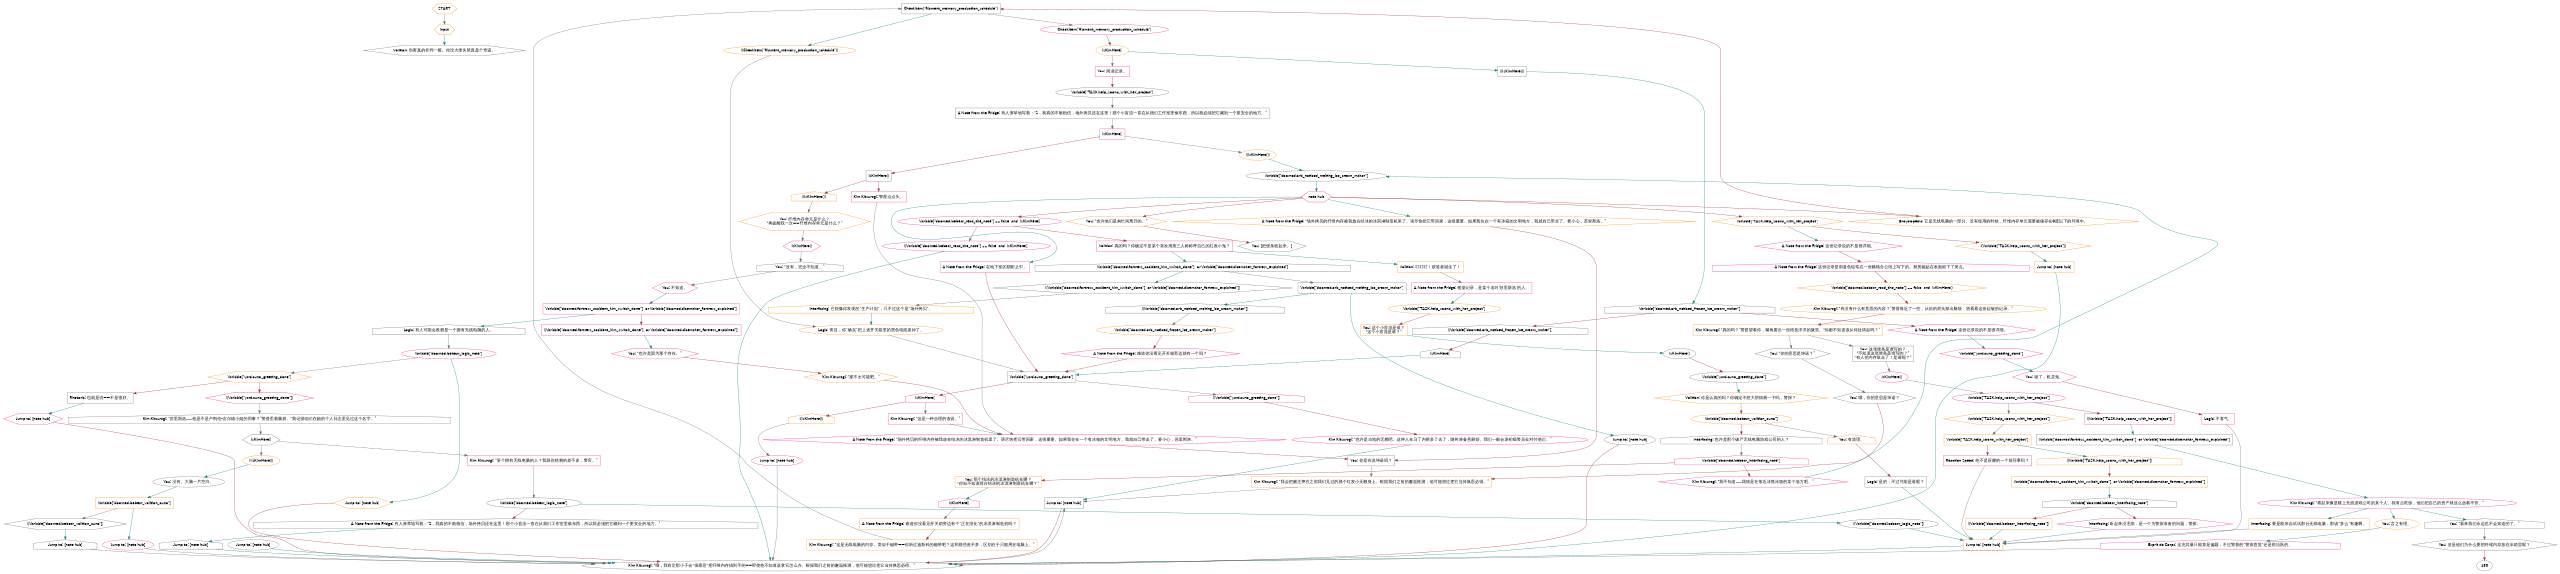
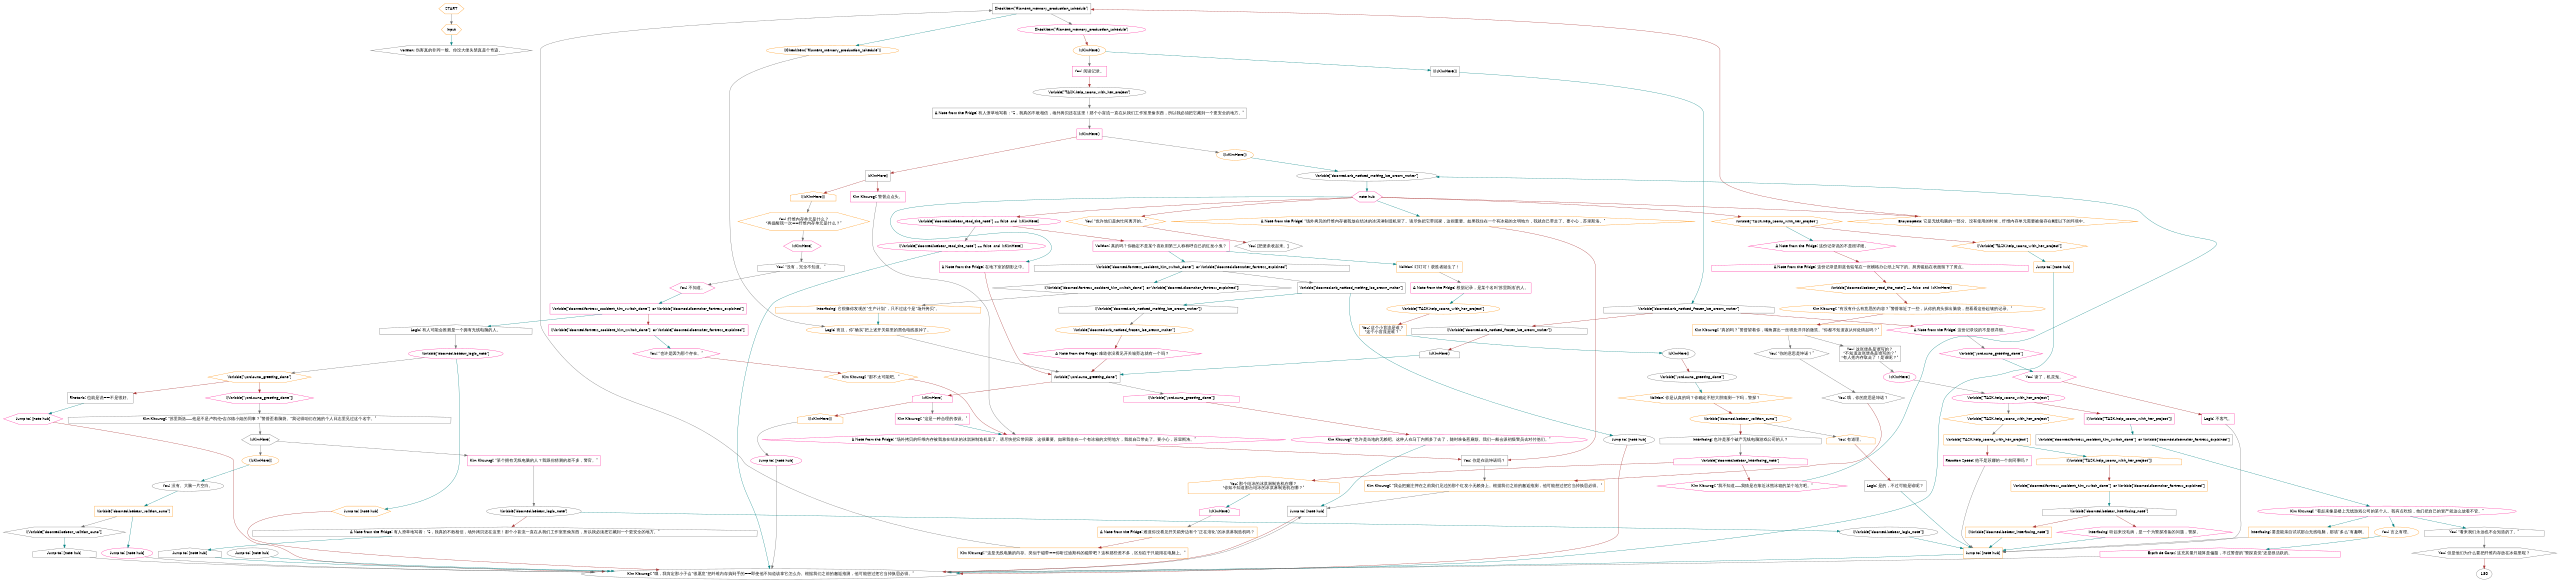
  digraph {
    fontname=Lato
    node [color=gray40 fontname=Lato shape=box]
    edge [color=brown fontname=Lato]
    n1 [color=darkorange label=START shape=hexagon]
    n2 [color=darkorange label=input shape=hexagon]
    n3 [label="Volition: 伤害真的非同一般。你没大便失禁真是个奇迹。" shape=hexagon]
    n4 [label="CheckItem(\"filament_memory_production_schedule\")"]
    n5 [color=deeppink label="CheckItem(\"filament_memory_production_schedule\")" shape=ellipse]
    n6 [color=darkorange label="!(CheckItem(\"filament_memory_production_schedule\"))" shape=ellipse]
    n7 [color=darkorange label="IsKimHere()" shape=ellipse]
    n8 [color=darkorange label="Logic: 而且，你*确实*把上述开关箱里的黑色电线拔掉了。" shape=ellipse]
    n9 [label="!(IsKimHere())"]
    n10 [color=deeppink label="You: 阅读记录。"]
    n11 [label="Variable[\"yard.cuno_greeting_done\"]"]
    n12 [color=darkorange label="Kim Kitsuragi: “有没有什么有意思的内容？”警督靠近了一些，从你的肩头探出脑袋，想看看这份起皱的记录。”" shape=ellipse]
    n13 [color=darkorange label="Kim Kitsuragi: “真的吗？”警督望着你，嘴角露出一丝得意洋洋的微笑。“你都不知道该从何处猜起吗？”"]
    n14 [label="You: “你的意思是坤诺？”" shape=hexagon]
    n15 [label="You: 这张便条是谁写的？\n“不知道这张便条是谁写的？”\n“有人把内存取走了！是谁呢？”"]
    n16 [color=deeppink label="A Note from the Fridge: 难道你没看见开关箱旁边就有一个吗？" shape=hexagon]
    n17 [color=deeppink label="!(Variable[\"yard.cuno_greeting_done\"])" shape=house]
    n18 [color=deeppink label="IsKimHere()" shape=house]
    n19 [label="You: “看来我们永远也不会知道的了。”" shape=house]
    n20 [label="You: 但是他们为什么要把纤维内存放在冰箱里呢？" shape=hexagon]
    130 [shape=ellipse]
    n22 [label="Logic: 是的，不过可能是谁呢？"]
    n23 [color=darkorange label="Jump to: [note hub]"]
    n24 [label="Kim Kitsuragi: “哦，我肯定那小子会*很愿意*把纤维内存搞到手的——即使他不知道该拿它怎么办。根据我们之前的邂逅推测，他可能想过把它当掉换思必得。”" shape=ellipse]
    n25 [color=deeppink label="Logic: 不客气。"]
    n26 [color=deeppink label="Jump to: [note hub]" shape=hexagon]
    n27 [label="Jump to: [note hub]"]
    n28 [color=deeppink label="Variable[\"TASK.help_soona_with_her_project\"]" shape=ellipse]
    n29 [color=darkorange label="Variable[\"TASK.help_soona_with_her_project\"]" shape=hexagon]
    n30 [color=deeppink label="!(Variable[\"TASK.help_soona_with_her_project\"])"]
    n31 [color=darkorange label="Variable[\"TASK.help_soona_with_her_project\"]"]
    n32 [label="Variable[\"doomed.fortress_accident_kim_switch_done\"]  or Variable[\"doomed.dicemaker_fortress_explained\"]"]
    n33 [color=darkorange label="!(Variable[\"TASK.help_soona_with_her_project\"])" shape=house]
    n34 [color=deeppink label="Reaction Speed: 他不是苏娜的一个前同事吗？"]
    n35 [color=deeppink label="Kim Kitsuragi: “看起来像是楼上无线游戏公司的某个人。我有点吃惊，他们把自己的资产就这么放着不管。”" shape=ellipse]
    n36 [label="A Note from the Fridge: 有人潦草地写着：“S，我真的不敢相信，场外拷贝还在这里！那个小盲流一直在从我们工作室里偷东西，所以我必须把它藏到一个更安全的地方。”"]
    n37 [color=deeppink label="IsKimHere()"]
    n38 [color=darkorange label="!(IsKimHere())" shape=ellipse]
    n39 [label="IsKimHere()"]
    n40 [label="Jump to: [note hub]" shape=house]
    n41 [color=deeppink label="Kim Kitsuragi: “也许是当地的无赖吧。这种人在马丁内斯多了去了，随时准备惹麻烦。我们一般会派初级警员去对付他们。”" shape=ellipse]
    n42 [label="You: 哦，你的意思是坤诺？" shape=hexagon]
    n43 [color=darkorange label="Kim Kitsuragi: “我会把赌注押在之前我们见过的那个红发小无赖身上。根据我们之前的邂逅推测，他可能想过把它当掉换思必得。”"]
    n44 [color=darkorange label="Interfacing: 要是能亲自试试那台无线电脑，那该*多么*有趣啊。"]
    n45 [color=darkorange label="You: 言之有理。" shape=ellipse]
    n46 [color=deeppink label="Esprit de Corps: 这充其量只能算是偏题，不过警督的*警探直觉*还是很活跃的。" shape=house]
    n47 [color=darkorange label="Kim Kitsuragi: “那不太可能吧。”" shape=hexagon]
    n48 [color=deeppink label="A Note from the Fridge: “场外拷贝的纤维内存被我放在结冰的冰淇淋制造机里了。请尽快把它带回家，这很重要。如果我住在一个有冰箱的文明地方，我就自己带走了。要小心，苏里斯洛。”" shape=hexagon]
    n49 [label="You: 你是在说坤诺吗？"]
    n50 [label="Jump to: [note hub]" shape=ellipse]
    n51 [color=darkorange label="!(IsKimHere())" shape=house]
    n52 [color=deeppink label="Kim Kitsuragi: “这是一种合理的假设。”"]
    n53 [label="Variable[\"yard.cuno_greeting_done\"]" shape=ellipse]
    n54 [color=darkorange label="Volition: 你是认真的吗？你确定不想大胆猜测一下吗，警探？" shape=hexagon]
    n55 [color=darkorange label="Variable[\"doomed.icebear_volition_cuno\"]" shape=ellipse]
    n56 [color=deeppink label="Jump to: [note hub]" shape=ellipse]
    n57 [label="IsKimHere()" shape=ellipse]
    n58 [label="You: [把便条收起来。]" shape=hexagon]
    n59 [color=darkorange label="Encyclopedia: 它是无线电脑的一部分。没有使用的时候，纤维内存单元需要被储存在0度以下的环境中。" shape=hexagon]
    n60 [color=deeppink label="A Note from the Fridge: 这份记录是用蓝色铅笔在一张横格办公纸上写下的。厨房磁贴在表面留下了斑点。" shape=house]
    n61 [color=darkorange label="Variable[\"doomed.icebear_read_the_note\"] == false  and  IsKimHere()" shape=hexagon]
    n62 [color=deeppink label="A Note from the Fridge: 根据记录，是某个名叫‘苏里斯洛’的人。"]
    n63 [color=darkorange label="Variable[\"TASK.help_soona_with_her_project\"]" shape=ellipse]
    n64 [color=darkorange label="Variable[\"doomed.icebear_volition_cuno\"]"]
    n65 [label="!(Variable[\"doomed.icebear_volition_cuno\"])" shape=hexagon]
    n66 [color=deeppink label="Jump to: [note hub]" shape=ellipse]
    n67 [color=darkorange label="You: 有道理。" shape=house]
    n68 [label="Interfacing: 也许是那个破产无线电脑游戏公司的人？" shape=house]
    n69 [color=deeppink label="Variable[\"doomed.icebear_interfacing_note\"]" shape=house]
    n70 [color=darkorange label="You: 这个小盲流是谁？\n“这个小盲流是谁？”"]
    n71 [color=darkorange label="You: 纤维内存单元是什么？\n“再提醒我一次——纤维内存单元是什么？”" shape=hexagon]
    n72 [color=deeppink label="IsKimHere()" shape=hexagon]
    n73 [label="You: “没有，完全不知道。”" shape=house]
    n74 [color=deeppink label="Variable[\"doomed.icebear_read_the_note\"] == false  and  IsKimHere()" shape=ellipse]
    n75 [color=deeppink label="!(Variable[\"doomed.icebear_read_the_note\"] == false  and  IsKimHere())" shape=ellipse]
    n76 [color=deeppink label="Volition: 真的吗？你确定不是某个喜欢用第三人称称呼自己的红发小鬼？"]
    n77 [label="Variable[\"doomed.fortress_accident_kim_switch_done\"]  or Variable[\"doomed.dicemaker_fortress_explained\"]" shape=house]
    n78 [color=darkorange label="Volition: 叮叮叮！获胜者诞生了！"]
    n79 [label="!(Variable[\"doomed.fortress_accident_kim_switch_done\"]  or Variable[\"doomed.dicemaker_fortress_explained\"])" shape=hexagon]
    n80 [label="Variable[\"doomed.orb_noticed_melting_ice_cream_maker\"]"]
    n81 [color=deeppink label="Variable[\"doomed.fortress_accident_kim_switch_done\"]  or Variable[\"doomed.dicemaker_fortress_explained\"]"]
    n82 [color=deeppink label="!(Variable[\"doomed.fortress_accident_kim_switch_done\"]  or Variable[\"doomed.dicemaker_fortress_explained\"])"]
    n83 [label="Logic: 有人可能会推测是一个拥有无线电脑的人。" shape=house]
    n84 [color=deeppink label="You: “也许是因为那个存在。”" shape=hexagon]
    n85 [color=deeppink label="Variable[\"doomed.icebear_logic_note\"]" shape=ellipse]
    n86 [color=darkorange label="Variable[\"yard.cuno_greeting_done\"]" shape=hexagon]
    n87 [color=darkorange label="Jump to: [note hub]" shape=hexagon]
    n88 [color=darkorange label="Interfacing: 它很像你发现的*生产计划*，只不过这个是*场外拷贝*。" shape=house]
    n89 [label="Variable[\"doomed.orb_noticed_frozen_ice_cream_maker\"]" shape=house]
    n90 [label="Variable[\"TASK.help_soona_with_her_project\"]" shape=ellipse]
    n91 [color=deeppink label="You: 不知道。" shape=hexagon]
    n92 [label="!(Variable[\"doomed.orb_noticed_frozen_ice_cream_maker\"])" shape=house]
    n93 [color=deeppink label="A Note from the Fridge: 这份记录说的不是很详细。" shape=hexagon]
    n94 [color=darkorange label="You: “也许他们是匆忙间离开的。”" shape=hexagon]
    n95 [color=deeppink label="IsKimHere()" shape=ellipse]
    n96 [color=deeppink label="You: 谢了，机灵鬼。" shape=hexagon]
    n97 [color=deeppink label="!(Variable[\"yard.cuno_greeting_done\"])" shape=hexagon]
    n98 [label="Rhetoric: 也就是说——不是很好。"]
    n99 [label="Kim Kitsuragi: “苏里斯洛……他是不是卢凯伦-吉尔德小姐的同事？”警督歪着脑袋。“我记得咱们在她的个人日志里见过这个名字。”" shape=house]
    n100 [color=deeppink label="Variable[\"yard.cuno_greeting_done\"]" shape=hexagon]
    n101 [label="IsKimHere()" shape=hexagon]
    n102 [label="Variable[\"doomed.icebear_logic_note\"]" shape=ellipse]
    n103 [label="!(Variable[\"doomed.icebear_logic_note\"])" shape=ellipse]
    n104 [label="A Note from the Fridge: 有人潦草地写着：“S，我真的不敢相信，场外拷贝还在这里！那个小盲流一直在从我们工作室里偷东西，所以我必须把它藏到一个更安全的地方。”" shape=house]
    n105 [label="Jump to: [note hub]" shape=house]
    n106 [color=darkorange label="Jump to: [note hub]"]
    n107 [color=darkorange label="!(IsKimHere())" shape=ellipse]
    n108 [color=deeppink label="Kim Kitsuragi: “某个拥有无线电脑的人？我跟你猜测的差不多，警官。”"]
    n109 [label="You: 没有。大脑一片空白。" shape=ellipse]
    n110 [label="IsKimHere()" shape=house]
-   n111 [color=darkorange label="You: 那个结冰的冰淇淋制造机在哪？\n“你知不知道那台结冰的冰淇淋制造机在哪？”"]
+   n111 [color=darkorange label="You: 那个结冰的冰淇淋制造机在哪？\n“你知不知道那台结冰的冰淇淋制造机在哪？”" shape=house]
    n112 [color=deeppink label="IsKimHere()" shape=house]
    n113 [color=darkorange label="A Note from the Fridge: 难道你没看见开关箱旁边有个*正在溶化*的冰淇淋制造机吗？"]
    n114 [color=deeppink label="A Note from the Fridge: 在地下室的阴影之中。"]
    n115 [label="!(Variable[\"doomed.orb_noticed_melting_ice_cream_maker\"])" shape=house]
    n116 [label="Jump to: [note hub]" shape=ellipse]
    n117 [color=darkorange label="Variable[\"doomed.fortress_accident_kim_switch_done\"]  or Variable[\"doomed.dicemaker_fortress_explained\"]"]
    n118 [label="Variable[\"doomed.icebear_interfacing_note\"]" shape=house]
    n119 [color=darkorange label="!(Variable[\"doomed.icebear_interfacing_note\"])"]
    n120 [color=deeppink label="Interfacing: 听起来没毛病，是一个为警探准备的问题，警探。" shape=hexagon]
    n121 [color=darkorange label="Variable[\"doomed.orb_noticed_frozen_ice_cream_maker\"]" shape=ellipse]
    n122 [label="Variable[\"doomed.orb_noticed_melting_ice_cream_maker\"]" shape=ellipse]
    n123 [color=deeppink label="note hub" shape=hexagon]
    n124 [color=darkorange label="Variable[\"TASK.help_soona_with_her_project\"]" shape=hexagon]
    n125 [color=darkorange label="A Note from the Fridge: “场外拷贝的纤维内存被我放在结冰的冰淇淋制造机里了。请尽快把它带回家，这很重要。如果我住在一个有冰箱的文明地方，我就自己带走了。要小心，苏里斯洛。”" shape=hexagon]
    n126 [color=darkorange label="Kim Kitsuragi: “这是无线电脑的内存。类似于磁带——你听过迪斯科的磁带吧？这和那些差不多，区别在于只能用在电脑上。”"]
    n127 [color=darkorange label="!(Variable[\"TASK.help_soona_with_her_project\"])" shape=hexagon]
    n128 [color=deeppink label="A Note from the Fridge: 这份记录说的不是很详细。" shape=hexagon]
    n129 [color=darkorange label="!(IsKimHere())" shape=house]
    n130 [color=deeppink label="Kim Kitsuragi: 警督点点头。"]
    n131 [color=deeppink label="Kim Kitsuragi: “我不知道……我猜是在靠近冰熊冰箱的某个地方吧。”" shape=hexagon]
    n1 -> n2 [color=gray40]
    n2 -> n3 [color=teal]
    n4 -> n5 [color=gray40]
    n4 -> n6 [color=teal]
    n5 -> n7
    n6 -> n8 [color=gray40]
    n7 -> n9 [color=teal]
    n7 -> n10 [color=gray40]
    n8 -> n11 [color=gray40]
    n9 -> n89 [color=teal]
    n10 -> n90
    n11 -> n17 [color=gray40]
    n11 -> n18
    n12 -> n13
    n13 -> n14 [color=gray40]
    n13 -> n15 [color=gray40]
    n14 -> n42 [color=gray40]
    n15 -> n95 [color=gray40]
    n16 -> n11
    n17 -> n41
    n18 -> n51
    n18 -> n52 [color=gray40]
    n19 -> n20 [color=gray40]
    n20 -> 130
    n22 -> n23 [color=teal]
    n23 -> n24 [color=teal]
    n24 -> n27 [color=gray40]
    n25 -> n23 [color=gray40]
    n26 -> n24
    n27 -> n24
    n28 -> n29 [color=gray40]
    n28 -> n30
    n29 -> n31 [color=gray40]
    n30 -> n32 [color=teal]
    n31 -> n33 [color=teal]
    n31 -> n34
    n32 -> n35 [color=teal]
    n33 -> n117
    n34 -> n23 [color=gray40]
    n35 -> n19 [color=teal]
    n35 -> n44 [color=teal]
    n35 -> n45 [color=teal]
    n36 -> n37 [color=gray40]
    n37 -> n38 [color=gray40]
    n37 -> n39
    n38 -> n122 [color=teal]
    n39 -> n129
    n39 -> n130
    n40 -> n24 [color=gray40]
    n41 -> n27 [color=teal]
    n42 -> n43
    n43 -> n27 [color=gray40]
    n44 -> n23 [color=gray40]
    n45 -> n46 [color=teal]
    n46 -> n24 [color=gray40]
    n47 -> n48
    n48 -> n49
    n49 -> n43 [color=gray40]
    n50 -> n24 [color=teal]
    n51 -> n56 [color=gray40]
    n52 -> n48 [color=teal]
    n53 -> n54 [color=teal]
    n54 -> n55
    n55 -> n67 [color=gray40]
    n55 -> n68
    n56 -> n24 [color=gray40]
    n57 -> n53
    n59 -> n4
    n60 -> n61
    n61 -> n12
    n62 -> n63 [color=teal]
    n63 -> n70
    n64 -> n65 [color=gray40]
    n64 -> n66 [color=teal]
    n65 -> n40 [color=teal]
    n66 -> n24 [color=gray40]
    n67 -> n22
    n68 -> n69 [color=gray40]
    n69 -> n111
    n69 -> n131
    n70 -> n57 [color=teal]
    n71 -> n72 [color=gray40]
    n72 -> n73 [color=gray40]
    n73 -> n91 [color=gray40]
    n74 -> n75 [color=gray40]
    n74 -> n76
    n75 -> n24 [color=teal]
    n76 -> n77 [color=teal]
    n76 -> n78 [color=teal]
    n77 -> n79 [color=teal]
    n77 -> n80 [color=gray40]
    n78 -> n62 [color=gray40]
    n79 -> n88 [color=gray40]
    n80 -> n115 [color=teal]
    n80 -> n116 [color=teal]
    n81 -> n82
    n81 -> n83 [color=teal]
    n82 -> n84 [color=teal]
    n83 -> n85 [color=gray40]
    n84 -> n47
    n85 -> n86 [color=gray40]
    n85 -> n87 [color=teal]
    n86 -> n97
    n86 -> n98
    n87 -> n24
    n88 -> n8 [color=teal]
    n89 -> n92
    n89 -> n93
    n90 -> n36 [color=gray40]
    n91 -> n81 [color=teal]
    n92 -> n110
    n93 -> n100 [color=gray40]
    n94 -> n58
    n95 -> n28 [color=gray40]
    n96 -> n25
    n97 -> n99 [color=gray40]
    n98 -> n26 [color=teal]
    n99 -> n101 [color=gray40]
    n100 -> n96 [color=teal]
    n101 -> n107 [color=gray40]
    n101 -> n108 [color=gray40]
    n102 -> n103 [color=teal]
    n102 -> n104
    n103 -> n23 [color=teal]
    n104 -> n105 [color=teal]
    n105 -> n24 [color=teal]
    n106 -> n24 [color=teal]
    n107 -> n109 [color=teal]
    n108 -> n102 [color=gray40]
    n109 -> n64 [color=teal]
    n110 -> n11 [color=teal]
    n111 -> n112 [color=teal]
    n112 -> n113 [color=gray40]
    n113 -> n126
    n114 -> n11
    n115 -> n121 [color=gray40]
    n116 -> n24
    n117 -> n118 [color=teal]
    n118 -> n119
    n118 -> n120
    n119 -> n23 [color=teal]
    n120 -> n23 [color=teal]
    n121 -> n16
    n122 -> n123 [color=teal]
    n123 -> n59
    n123 -> n74
    n123 -> n94
    n123 -> n114 [color=teal]
    n123 -> n124
    n123 -> n125 [color=teal]
    n124 -> n127
    n124 -> n128 [color=teal]
    n125 -> n49
    n126 -> n4 [color=gray40]
    n127 -> n106 [color=teal]
    n128 -> n60
    n129 -> n71 [color=gray40]
    n130 -> n48 [color=gray40]
    n131 -> n122 [color=teal]
  }
